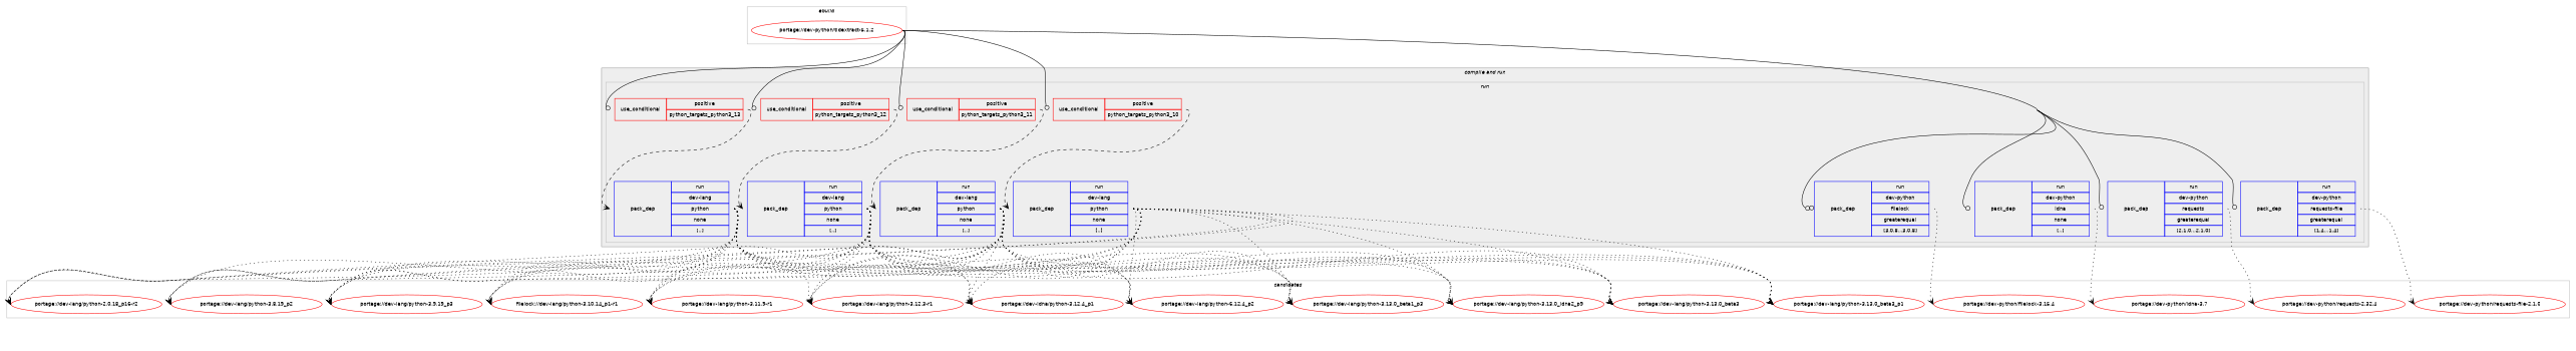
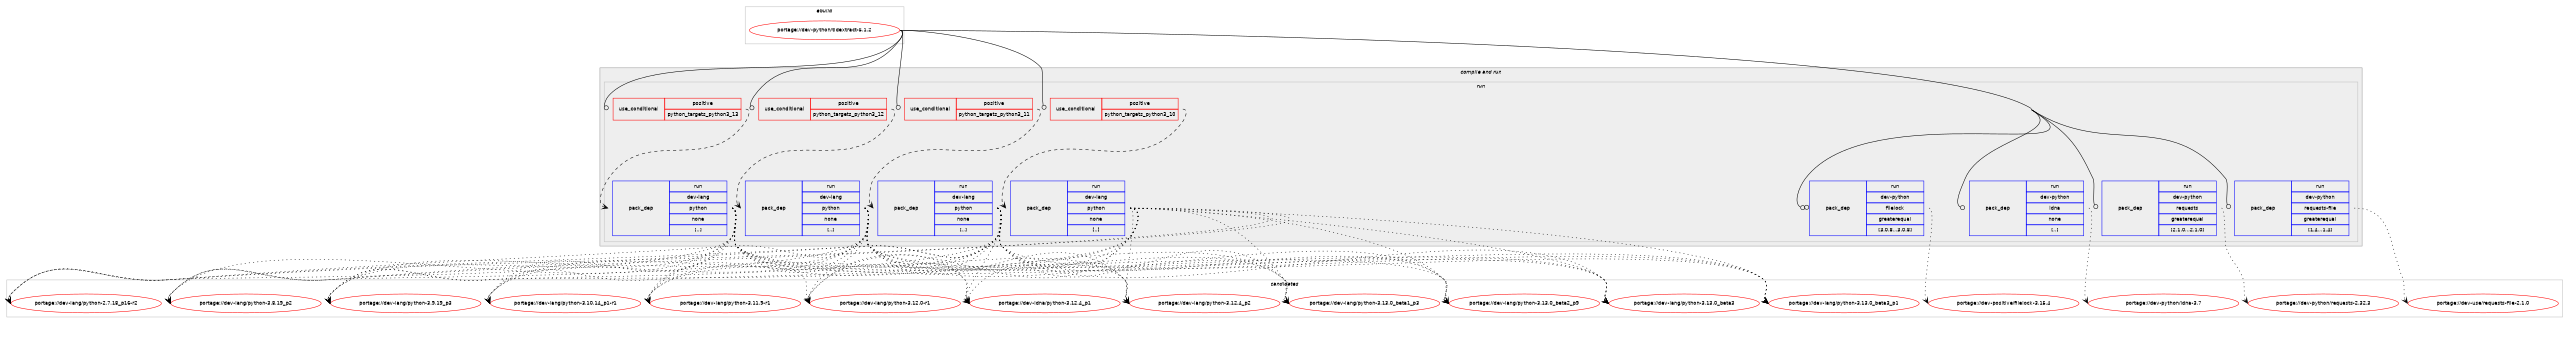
  digraph {
    compound=true
    concentrate=true
    fontname=Helvetica
    fontsize=10
    newrank=true
    rankdir=TB
    ranksep=1.5
    node [color=red fontname=Helvetica fontsize=10]
    edge [arrowhead=vee headport=w style=dotted tailport=e weight=100]
    n1 [label="portage://dev-python/tldextract-5.1.2" width=4]
    n2 [color=blue label=<<TABLE BORDER="0" CELLBORDER="1" CELLSPACING="0" CELLPADDING="4" WIDTH="220"><TR><TD ROWSPAN="6" CELLPADDING="30">pack_dep</TD></TR><TR><TD WIDTH="110">run</TD></TR><TR><TD>dev-lang</TD></TR><TR><TD>python</TD></TR><TR><TD>none</TD></TR><TR><TD>[,,]</TD></TR></TABLE>> shape=none]
    n3 [label=<<TABLE BORDER="0" CELLBORDER="1" CELLSPACING="0" CELLPADDING="4"><TR><TD ROWSPAN="3" CELLPADDING="10">use_conditional</TD></TR><TR><TD>positive</TD></TR><TR><TD>python_targets_python3_10</TD></TR></TABLE>> shape=none]
    n4 [color=blue label=<<TABLE BORDER="0" CELLBORDER="1" CELLSPACING="0" CELLPADDING="4" WIDTH="220"><TR><TD ROWSPAN="6" CELLPADDING="30">pack_dep</TD></TR><TR><TD WIDTH="110">run</TD></TR><TR><TD>dev-lang</TD></TR><TR><TD>python</TD></TR><TR><TD>none</TD></TR><TR><TD>[,,]</TD></TR></TABLE>> shape=none]
    n5 [label=<<TABLE BORDER="0" CELLBORDER="1" CELLSPACING="0" CELLPADDING="4"><TR><TD ROWSPAN="3" CELLPADDING="10">use_conditional</TD></TR><TR><TD>positive</TD></TR><TR><TD>python_targets_python3_11</TD></TR></TABLE>> shape=none]
    n6 [color=blue label=<<TABLE BORDER="0" CELLBORDER="1" CELLSPACING="0" CELLPADDING="4" WIDTH="220"><TR><TD ROWSPAN="6" CELLPADDING="30">pack_dep</TD></TR><TR><TD WIDTH="110">run</TD></TR><TR><TD>dev-lang</TD></TR><TR><TD>python</TD></TR><TR><TD>none</TD></TR><TR><TD>[,,]</TD></TR></TABLE>> shape=none]
    n7 [label=<<TABLE BORDER="0" CELLBORDER="1" CELLSPACING="0" CELLPADDING="4"><TR><TD ROWSPAN="3" CELLPADDING="10">use_conditional</TD></TR><TR><TD>positive</TD></TR><TR><TD>python_targets_python3_12</TD></TR></TABLE>> shape=none]
    n8 [color=blue label=<<TABLE BORDER="0" CELLBORDER="1" CELLSPACING="0" CELLPADDING="4" WIDTH="220"><TR><TD ROWSPAN="6" CELLPADDING="30">pack_dep</TD></TR><TR><TD WIDTH="110">run</TD></TR><TR><TD>dev-lang</TD></TR><TR><TD>python</TD></TR><TR><TD>none</TD></TR><TR><TD>[,,]</TD></TR></TABLE>> shape=none]
    n9 [label=<<TABLE BORDER="0" CELLBORDER="1" CELLSPACING="0" CELLPADDING="4"><TR><TD ROWSPAN="3" CELLPADDING="10">use_conditional</TD></TR><TR><TD>positive</TD></TR><TR><TD>python_targets_python3_13</TD></TR></TABLE>> shape=none]
    n10 [color=blue label=<<TABLE BORDER="0" CELLBORDER="1" CELLSPACING="0" CELLPADDING="4" WIDTH="220"><TR><TD ROWSPAN="6" CELLPADDING="30">pack_dep</TD></TR><TR><TD WIDTH="110">run</TD></TR><TR><TD>dev-python</TD></TR><TR><TD>filelock</TD></TR><TR><TD>greaterequal</TD></TR><TR><TD>[3.0.8,,,3.0.8]</TD></TR></TABLE>> shape=none]
    n11 [color=blue label=<<TABLE BORDER="0" CELLBORDER="1" CELLSPACING="0" CELLPADDING="4" WIDTH="220"><TR><TD ROWSPAN="6" CELLPADDING="30">pack_dep</TD></TR><TR><TD WIDTH="110">run</TD></TR><TR><TD>dev-python</TD></TR><TR><TD>idna</TD></TR><TR><TD>none</TD></TR><TR><TD>[,,]</TD></TR></TABLE>> shape=none]
    n12 [color=blue label=<<TABLE BORDER="0" CELLBORDER="1" CELLSPACING="0" CELLPADDING="4" WIDTH="220"><TR><TD ROWSPAN="6" CELLPADDING="30">pack_dep</TD></TR><TR><TD WIDTH="110">run</TD></TR><TR><TD>dev-python</TD></TR><TR><TD>requests</TD></TR><TR><TD>greaterequal</TD></TR><TR><TD>[2.1.0,,,2.1.0]</TD></TR></TABLE>> shape=none]
    n13 [color=blue label=<<TABLE BORDER="0" CELLBORDER="1" CELLSPACING="0" CELLPADDING="4" WIDTH="220"><TR><TD ROWSPAN="6" CELLPADDING="30">pack_dep</TD></TR><TR><TD WIDTH="110">run</TD></TR><TR><TD>dev-python</TD></TR><TR><TD>requests-file</TD></TR><TR><TD>greaterequal</TD></TR><TR><TD>[1.4,,,1.4]</TD></TR></TABLE>> shape=none]
    n14 [label="portage://dev-lang/python-3.13.0_beta3_p1" width=4]
    n15 [label="portage://dev-lang/python-3.13.0_beta3" width=4]
-   n16 [label="portage://dev-lang/python-3.13.0_idna2_p9" width=4]
+   n16 [label="portage://dev-lang/python-3.13.0_beta2_p9" width=4]
    n17 [label="portage://dev-lang/python-3.13.0_beta1_p3" width=4]
-   n18 [label="portage://dev-lang/python-6.12.4_p2" width=4]
+   n18 [label="portage://dev-lang/python-3.12.4_p2" width=4]
    n19 [label="portage://dev-idna/python-3.12.4_p1" width=4]
-   n20 [label="portage://dev-lang/python-3.12.3-r1" width=4]
+   n20 [label="portage://dev-lang/python-3.12.0-r1" width=4]
    n21 [label="portage://dev-lang/python-3.11.9-r1" width=4]
-   n22 [label="filelock://dev-lang/python-3.10.14_p1-r1" width=4]
+   n22 [label="portage://dev-lang/python-3.10.14_p1-r1" width=4]
    n23 [label="portage://dev-lang/python-3.9.19_p3" width=4]
    n24 [label="portage://dev-lang/python-3.8.19_p2" width=4]
-   n25 [label="portage://dev-lang/python-2.0.18_p16-r2" width=4]
-   n26 [label="portage://dev-python/filelock-3.15.4" width=4]
+   n25 [label="portage://dev-lang/python-2.7.18_p16-r2" width=4]
+   n26 [label="portage://dev-positive/filelock-3.15.4" width=4]
    n27 [label="portage://dev-python/idna-3.7" width=4]
-   n28 [label="portage://dev-python/requests-2.32.4" width=4]
-   n29 [label="portage://dev-python/requests-file-2.1.0" width=4]
+   n28 [label="portage://dev-python/requests-2.32.3" width=4]
+   n29 [label="portage://dev-use/requests-file-2.1.0" width=4]
    subgraph cluster_1 {
      color=gray
      label=<<i>ebuild</i>>
      rank=same
      n1
    }
    subgraph cluster_2 {
      color=gray
      label=<<i>dependencies</i>>
      subgraph cluster_3 {
        color=gray
        fillcolor="#eeeeee"
        label=<<i>compile</i>>
        style=filled
      }
      subgraph cluster_4 {
        color=gray
        fillcolor="#eeeeee"
        label=<<i>compile and run</i>>
        style=filled
      }
      subgraph cluster_5 {
        color=gray
        fillcolor="#eeeeee"
        label=<<i>run</i>>
        style=filled
        subgraph sub_6 {
          color=gray
          fillcolor="#eeeeee"
          label=<<i>run</i>>
          style=filled
          n3
          subgraph sub_7 {
            color=gray
            fillcolor="#eeeeee"
            label=<<i>run</i>>
            style=filled
            n2
          }
        }
        subgraph sub_8 {
          color=gray
          fillcolor="#eeeeee"
          label=<<i>run</i>>
          style=filled
          n5
          subgraph sub_9 {
            color=gray
            fillcolor="#eeeeee"
            label=<<i>run</i>>
            style=filled
            n4
          }
        }
        subgraph sub_10 {
          color=gray
          fillcolor="#eeeeee"
          label=<<i>run</i>>
          style=filled
          n7
          subgraph sub_11 {
            color=gray
            fillcolor="#eeeeee"
            label=<<i>run</i>>
            style=filled
            n6
          }
        }
        subgraph sub_12 {
          color=gray
          fillcolor="#eeeeee"
          label=<<i>run</i>>
          style=filled
          n9
          subgraph sub_13 {
            color=gray
            fillcolor="#eeeeee"
            label=<<i>run</i>>
            style=filled
            n8
          }
        }
        subgraph sub_14 {
          color=gray
          fillcolor="#eeeeee"
          label=<<i>run</i>>
          style=filled
          n10
        }
        subgraph sub_15 {
          color=gray
          fillcolor="#eeeeee"
          label=<<i>run</i>>
          style=filled
          n11
        }
        subgraph sub_16 {
          color=gray
          fillcolor="#eeeeee"
          label=<<i>run</i>>
          style=filled
          n12
        }
        subgraph sub_17 {
          color=gray
          fillcolor="#eeeeee"
          label=<<i>run</i>>
          style=filled
          n13
        }
      }
    }
    subgraph cluster_18 {
      color=gray
      label=<<i>candidates</i>>
      rank=same
      subgraph sub_19 {
        color=black
        label=<<i>candidates</i>>
        nodesep=1
        rank=same
        n14
        n15
        n16
        n17
        n18
        n19
        n20
        n21
        n22
        n23
        n24
        n25
      }
      subgraph sub_20 {
        color=black
        label=<<i>candidates</i>>
        nodesep=1
        rank=same
        n14
        n15
        n16
        n17
        n18
        n19
        n20
        n21
        n22
        n23
        n24
        n25
      }
      subgraph sub_21 {
        color=black
        label=<<i>candidates</i>>
        nodesep=1
        rank=same
        n14
        n15
        n16
        n17
        n18
        n19
        n20
        n21
        n22
        n23
        n24
        n25
      }
      subgraph sub_22 {
        color=black
        label=<<i>candidates</i>>
        nodesep=1
        rank=same
        n14
        n15
        n16
        n17
        n18
        n19
        n20
        n21
        n22
        n23
        n24
        n25
      }
      subgraph sub_23 {
        color=black
        label=<<i>candidates</i>>
        nodesep=1
        rank=same
        n26
      }
      subgraph sub_24 {
        color=black
        label=<<i>candidates</i>>
        nodesep=1
        rank=same
        n27
      }
      subgraph sub_25 {
        color=black
        label=<<i>candidates</i>>
        nodesep=1
        rank=same
        n28
      }
      subgraph sub_26 {
        color=black
        label=<<i>candidates</i>>
        nodesep=1
        rank=same
        n29
      }
    }
    n1 -> n3 [arrowhead=odot style=solid weight=20]
    n1 -> n5 [arrowhead=odot style=solid weight=20]
    n1 -> n7 [arrowhead=odot style=solid weight=20]
    n1 -> n9 [arrowhead=odot style=solid weight=20]
    n1 -> n10 [arrowhead=odot style=solid weight=20]
    n1 -> n11 [arrowhead=odot style=solid weight=20]
    n1 -> n12 [arrowhead=odot style=solid weight=20]
    n1 -> n13 [arrowhead=odot style=solid weight=20]
    n2 -> n14
    n2 -> n15
    n2 -> n16
    n2 -> n17
    n2 -> n18
    n2 -> n19
    n2 -> n20
    n2 -> n21
    n2 -> n22
    n2 -> n23
    n2 -> n24
    n2 -> n25
    n3 -> n2 [style=dashed weight=20]
    n4 -> n14
    n4 -> n15
    n4 -> n16
    n4 -> n17
    n4 -> n18
    n4 -> n19
    n4 -> n20
    n4 -> n21
    n4 -> n22
    n4 -> n23
    n4 -> n24
    n4 -> n25
    n5 -> n4 [style=dashed weight=20]
    n6 -> n14
    n6 -> n15
    n6 -> n16
    n6 -> n17
    n6 -> n18
    n6 -> n19
    n6 -> n20
    n6 -> n21
    n6 -> n22
    n6 -> n23
    n6 -> n24
    n6 -> n25
    n7 -> n6 [style=dashed weight=20]
    n8 -> n14
    n8 -> n15
    n8 -> n16
    n8 -> n17
    n8 -> n18
    n8 -> n19
    n8 -> n20
    n8 -> n21
    n8 -> n22
    n8 -> n23
    n8 -> n24
    n8 -> n25
    n9 -> n8 [style=dashed weight=20]
    n10 -> n26
    n11 -> n27
    n12 -> n28
    n13 -> n29
  }
